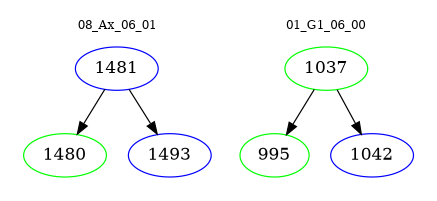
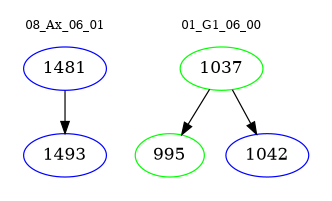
  digraph {
    node [color=blue]
    edge [color=black]
    n1 [label=1481]
-   n2 [color=green label=1480]
    n3 [label=1493]
    n4 [color=green label=1037]
    n5 [color=green label=995]
    n6 [label=1042]
    subgraph cluster_1 {
      color=white
      fontsize=10
      label="08_Ax_06_01"
      n1
-     n2
      n3
    }
    subgraph cluster_2 {
      color=white
      fontsize=10
      label="01_G1_06_00"
      n4
      n5
      n6
    }
-   n1 -> n2
    n1 -> n3
    n4 -> n5
    n4 -> n6
  }
